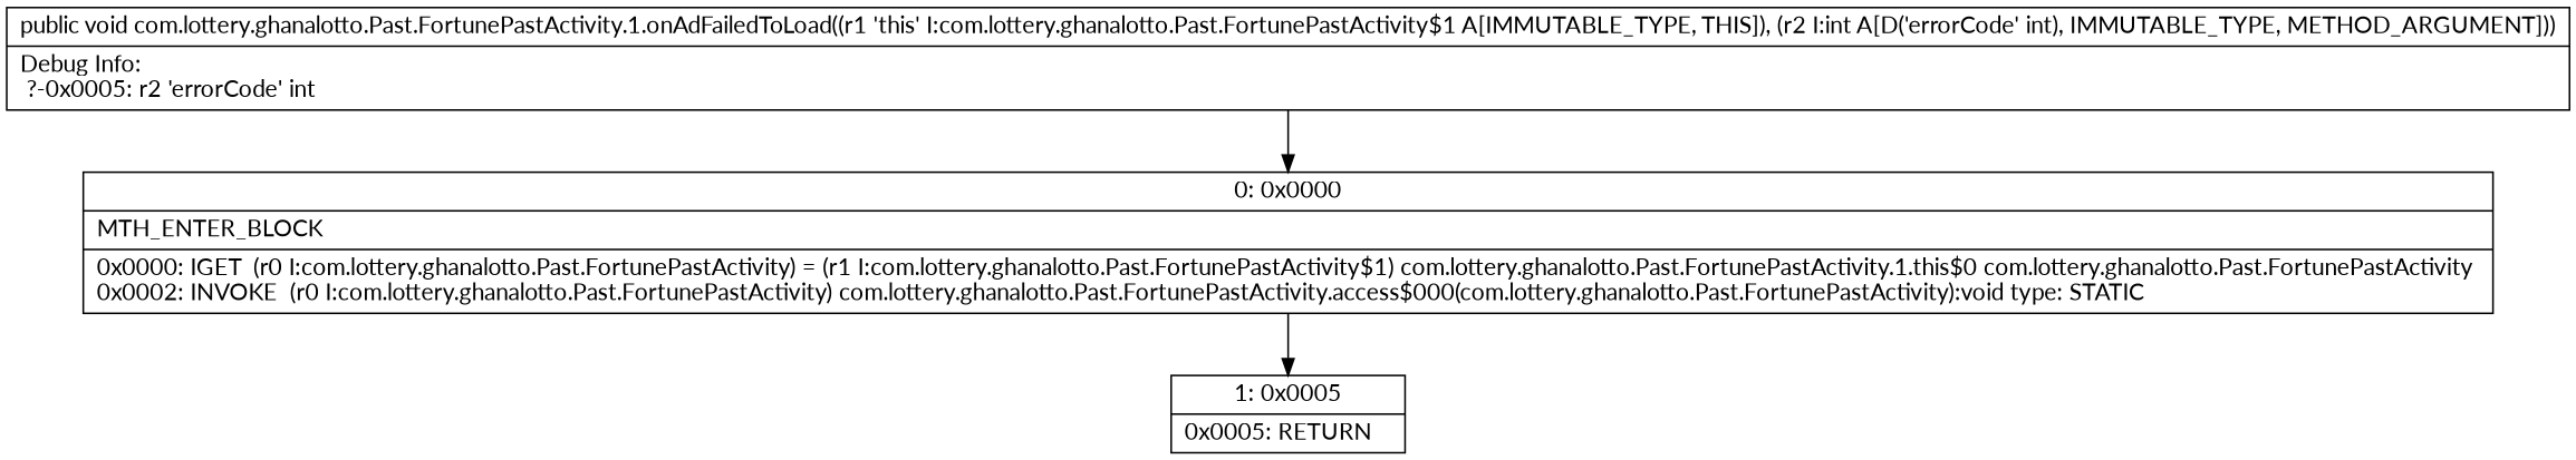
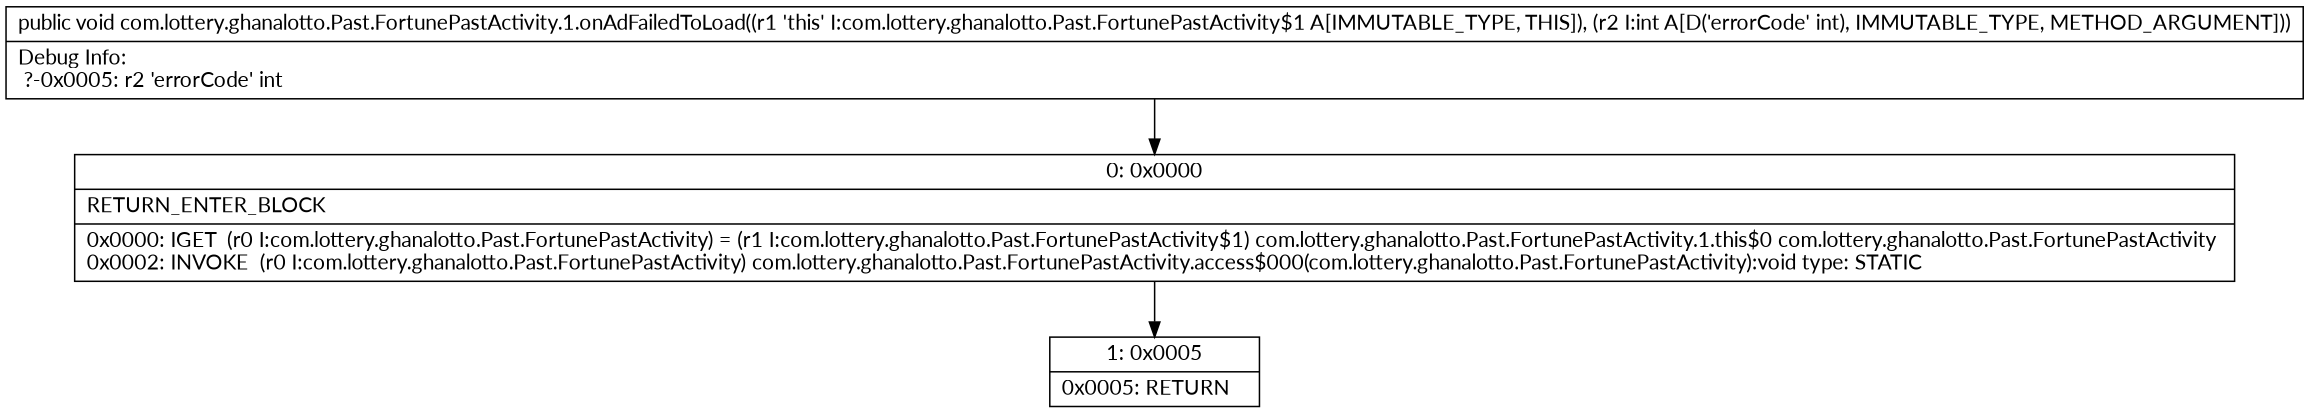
  digraph {
    fontname=Lato
    node [shape=record fontname=Lato]
    edge [fontname=Lato]
-   n1 [label="{0\:\ 0x0000|MTH_ENTER_BLOCK\l|0x0000: IGET  (r0 I:com.lottery.ghanalotto.Past.FortunePastActivity) = (r1 I:com.lottery.ghanalotto.Past.FortunePastActivity$1) com.lottery.ghanalotto.Past.FortunePastActivity.1.this$0 com.lottery.ghanalotto.Past.FortunePastActivity \l0x0002: INVOKE  (r0 I:com.lottery.ghanalotto.Past.FortunePastActivity) com.lottery.ghanalotto.Past.FortunePastActivity.access$000(com.lottery.ghanalotto.Past.FortunePastActivity):void type: STATIC \l}"]
+   n1 [label="{0\:\ 0x0000|RETURN_ENTER_BLOCK\l|0x0000: IGET  (r0 I:com.lottery.ghanalotto.Past.FortunePastActivity) = (r1 I:com.lottery.ghanalotto.Past.FortunePastActivity$1) com.lottery.ghanalotto.Past.FortunePastActivity.1.this$0 com.lottery.ghanalotto.Past.FortunePastActivity \l0x0002: INVOKE  (r0 I:com.lottery.ghanalotto.Past.FortunePastActivity) com.lottery.ghanalotto.Past.FortunePastActivity.access$000(com.lottery.ghanalotto.Past.FortunePastActivity):void type: STATIC \l}"]
    n2 [label="{1\:\ 0x0005|0x0005: RETURN   \l}"]
    n3 [label="{public void com.lottery.ghanalotto.Past.FortunePastActivity.1.onAdFailedToLoad((r1 'this' I:com.lottery.ghanalotto.Past.FortunePastActivity$1 A[IMMUTABLE_TYPE, THIS]), (r2 I:int A[D('errorCode' int), IMMUTABLE_TYPE, METHOD_ARGUMENT]))  | Debug Info:\l  ?\-0x0005: r2 'errorCode' int\l}"]
    n1 -> n2
    n3 -> n1
  }
